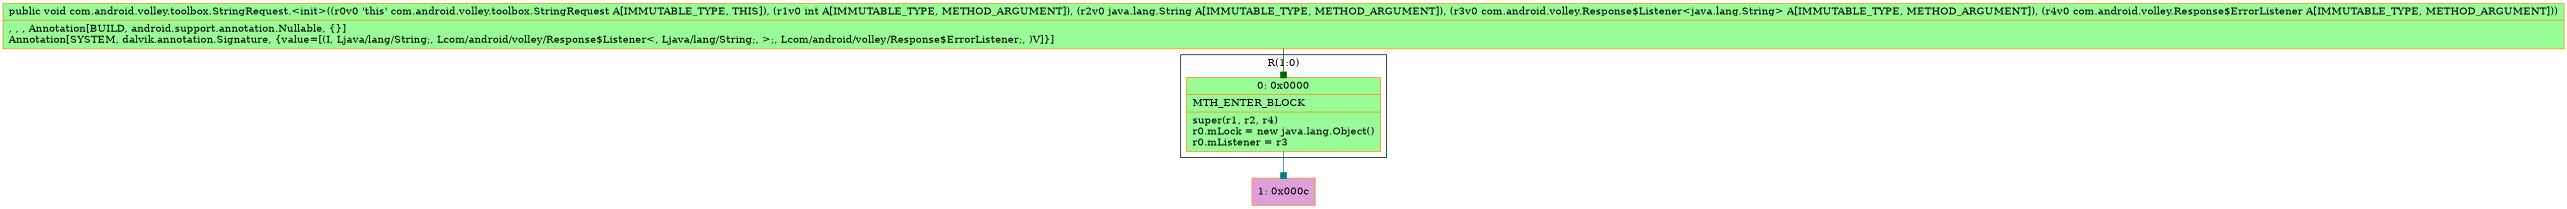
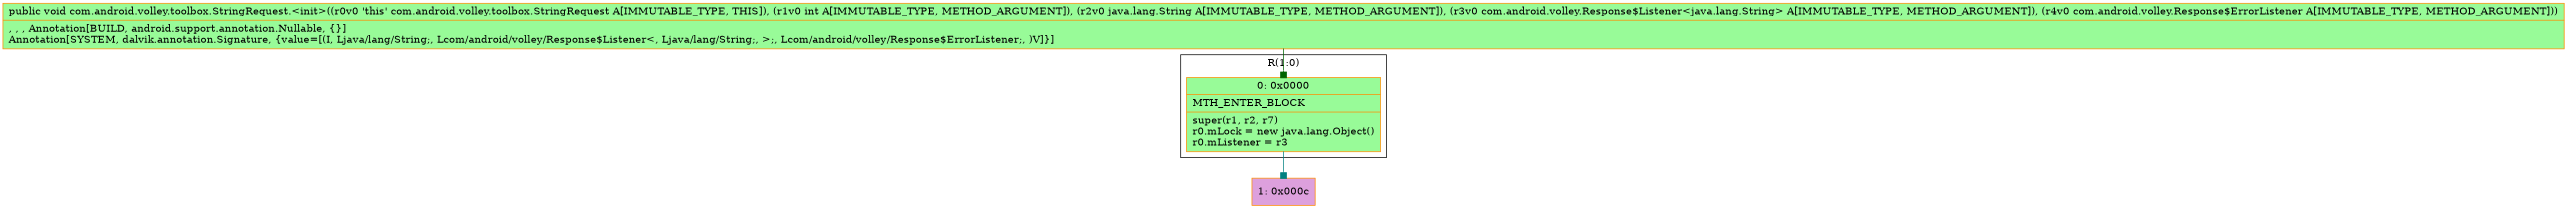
  digraph {
    node [color=darkorange shape=record style=filled fillcolor=palegreen]
    edge [arrowhead=box]
-   n1 [label="{0\:\ 0x0000|MTH_ENTER_BLOCK\l|super(r1, r2, r4)\lr0.mLock = new java.lang.Object()\lr0.mListener = r3\l}"]
+   n1 [label="{0\:\ 0x0000|MTH_ENTER_BLOCK\l|super(r1, r2, r7)\lr0.mLock = new java.lang.Object()\lr0.mListener = r3\l}"]
    n2 [label="{1\:\ 0x000c}" fillcolor=plum]
    n3 [label="{public void com.android.volley.toolbox.StringRequest.\<init\>((r0v0 'this' com.android.volley.toolbox.StringRequest A[IMMUTABLE_TYPE, THIS]), (r1v0 int A[IMMUTABLE_TYPE, METHOD_ARGUMENT]), (r2v0 java.lang.String A[IMMUTABLE_TYPE, METHOD_ARGUMENT]), (r3v0 com.android.volley.Response$Listener\<java.lang.String\> A[IMMUTABLE_TYPE, METHOD_ARGUMENT]), (r4v0 com.android.volley.Response$ErrorListener A[IMMUTABLE_TYPE, METHOD_ARGUMENT]))  | , , , Annotation[BUILD, android.support.annotation.Nullable, \{\}]\lAnnotation[SYSTEM, dalvik.annotation.Signature, \{value=[(I, Ljava\/lang\/String;, Lcom\/android\/volley\/Response$Listener\<, Ljava\/lang\/String;, \>;, Lcom\/android\/volley\/Response$ErrorListener;, )V]\}]\l}"]
    subgraph cluster_1 {
      label="R(1:0)"
      n1
    }
    n1 -> n2 [color=teal]
    n3 -> n1 [color=darkgreen]
  }
